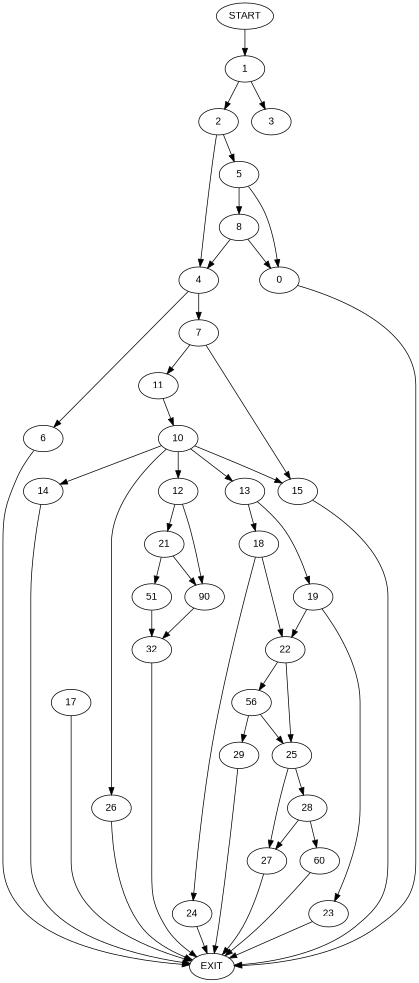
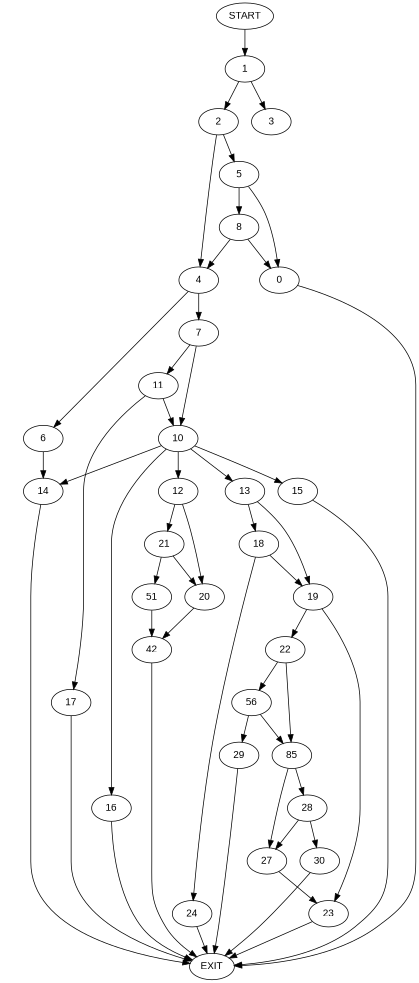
  digraph {
    fontname="Liberation Sans"
    node [fontname="Liberation Sans"]
    edge [fontname="Liberation Sans"]
    n1 [label=START]
    1
    2
    3
    n5 [label=EXIT]
    4
    5
    6
    7
    8
    n11 [label=0]
    10
    11
    12
    13
    14
    15
-   16 [label=26]
+   16
    17
-   20 [label=90]
+   20
    21
    18
    19
-   32
+   32 [label=42]
    n25 [label=51]
    24
    22
    23
-   25
+   25 [label=85]
    n30 [label=56]
    27
    28
    29
-   30 [label=60]
+   30
    n1 -> 1
    1 -> 2
    1 -> 3
    2 -> 4
    2 -> 5
    4 -> 6
    4 -> 7
    5 -> 8
    5 -> n11
-   6 -> n5
-   7 -> 15
+   6 -> 14
+   7 -> 10
    7 -> 11
    8 -> 4
    8 -> n11
    n11 -> n5
    10 -> 12
    10 -> 13
    10 -> 14
    10 -> 15
    10 -> 16
    11 -> 10
+   11 -> 17
    12 -> 20
    12 -> 21
    13 -> 18
    13 -> 19
    14 -> n5
    15 -> n5
    16 -> n5
    17 -> n5
    20 -> 32
    21 -> 20
    21 -> n25
-   18 -> 22
+   18 -> 19
    18 -> 24
    19 -> 22
    19 -> 23
    32 -> n5
    n25 -> 32
    24 -> n5
    22 -> 25
    22 -> n30
    23 -> n5
    25 -> 27
    25 -> 28
    n30 -> 25
    n30 -> 29
-   27 -> n5
+   27 -> 23
    28 -> 27
    28 -> 30
    29 -> n5
    30 -> n5
  }
